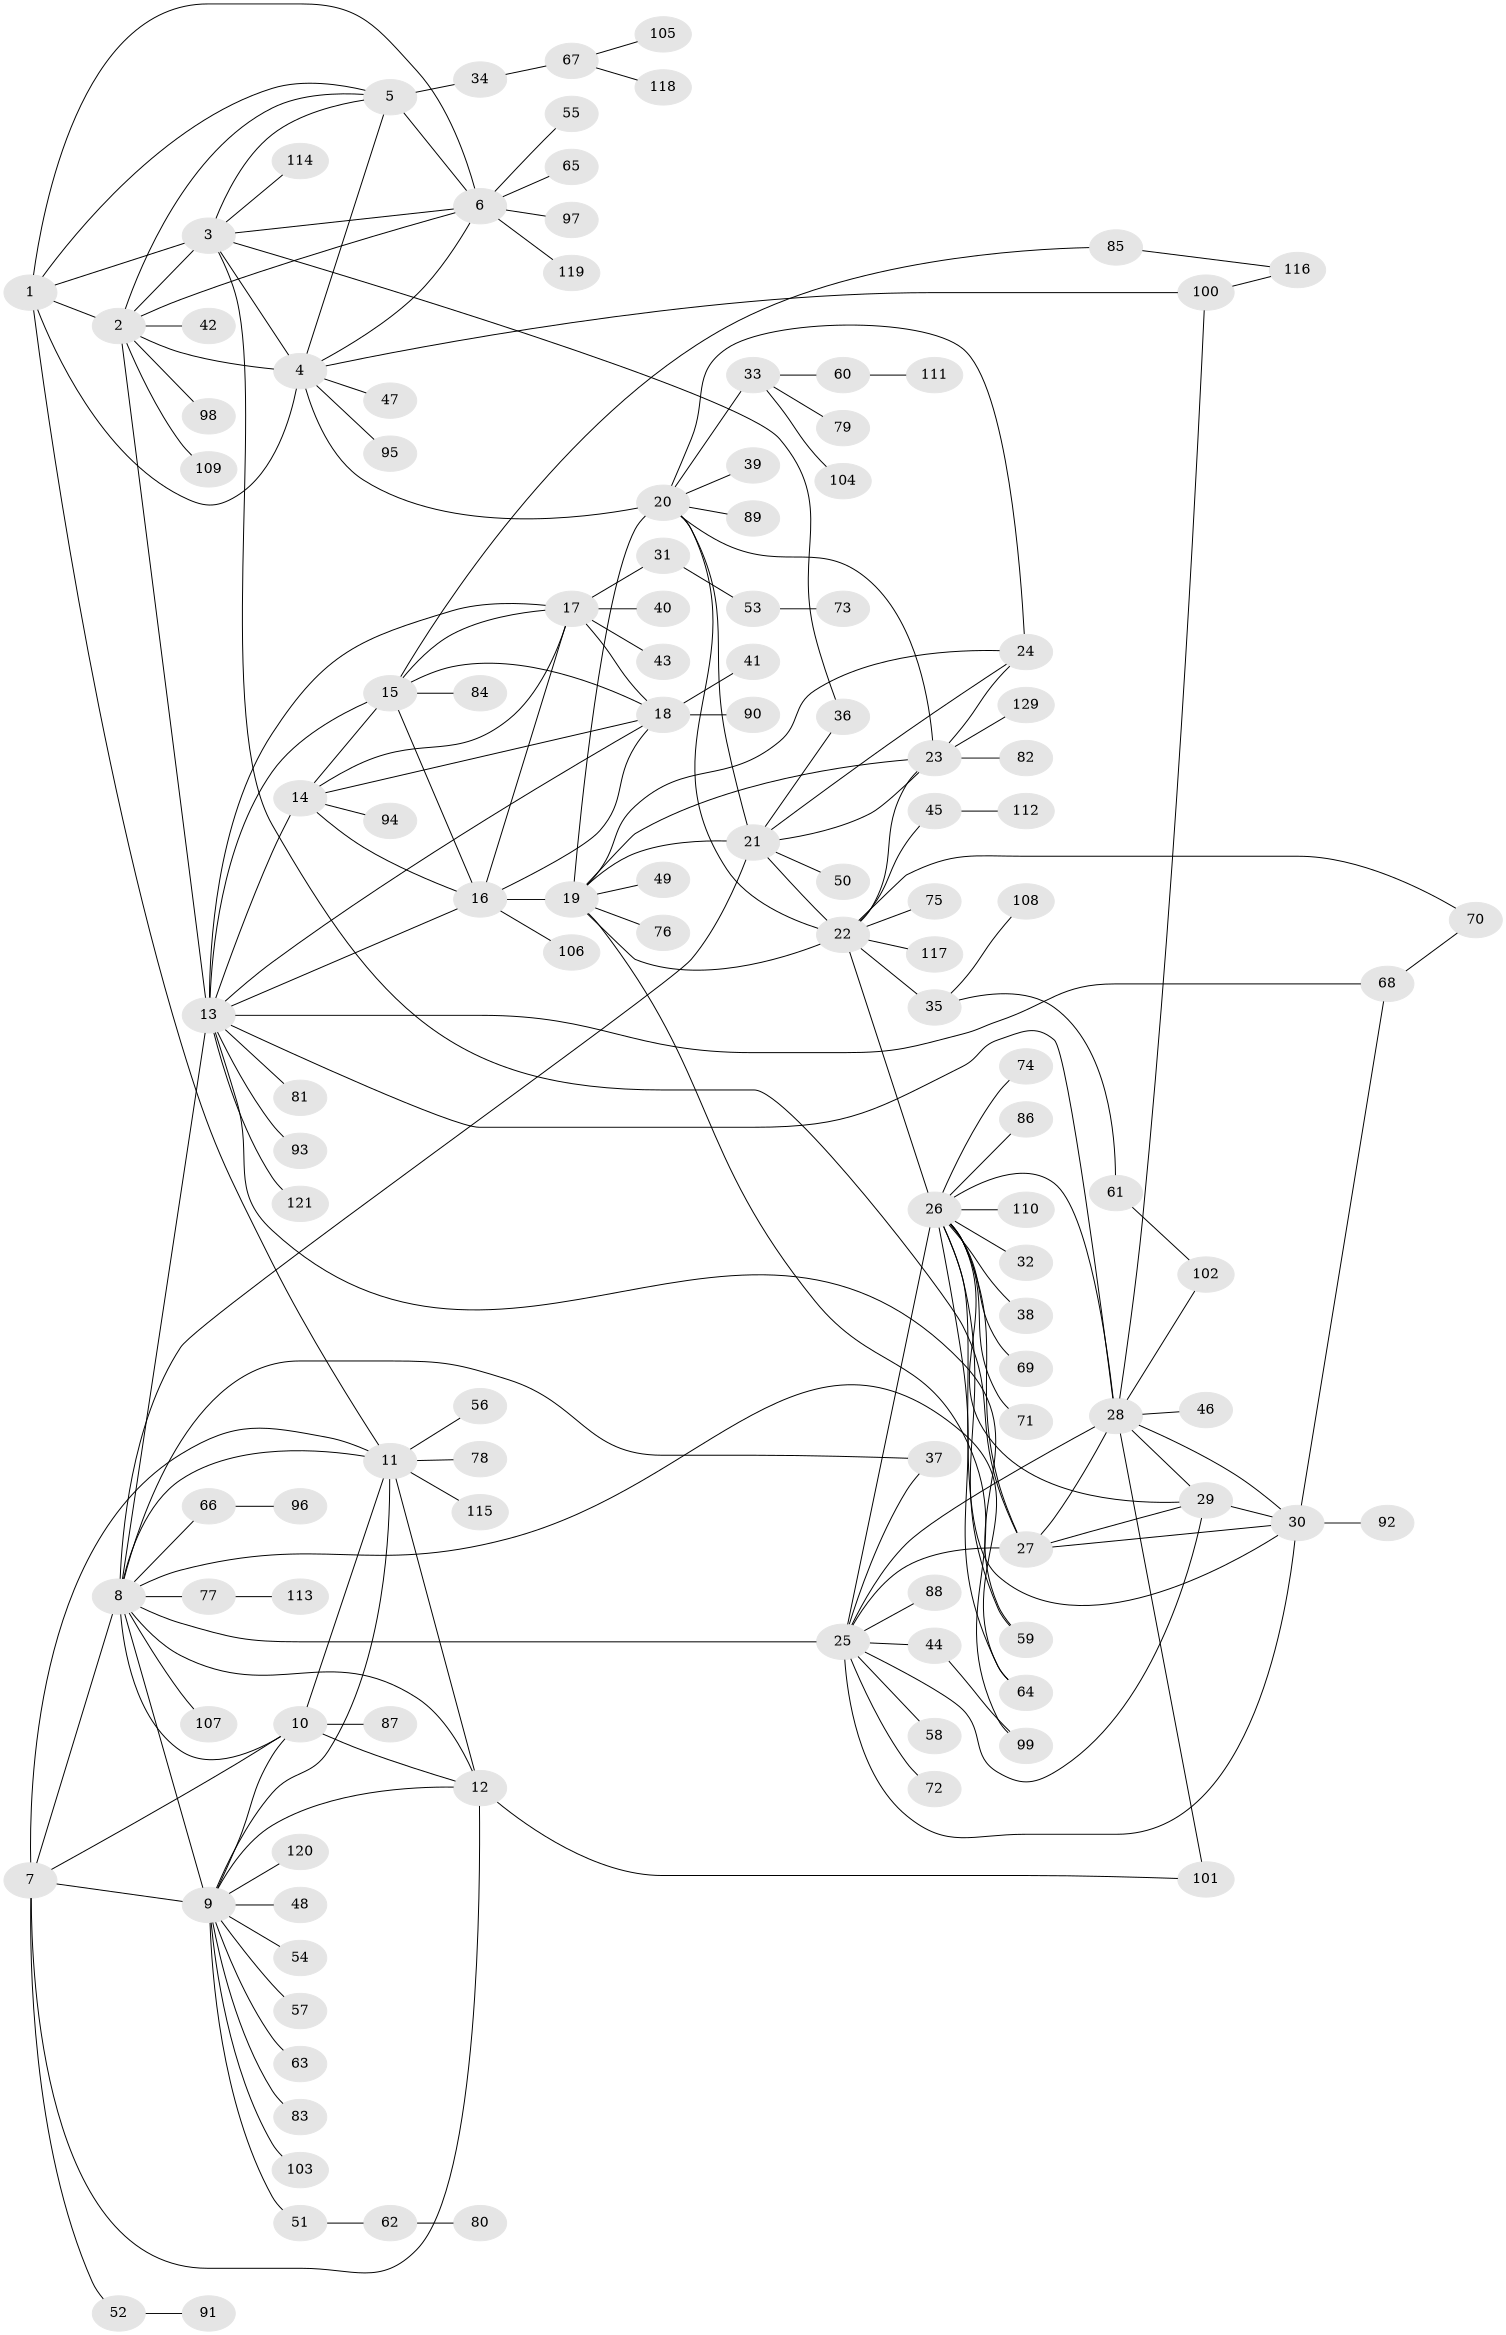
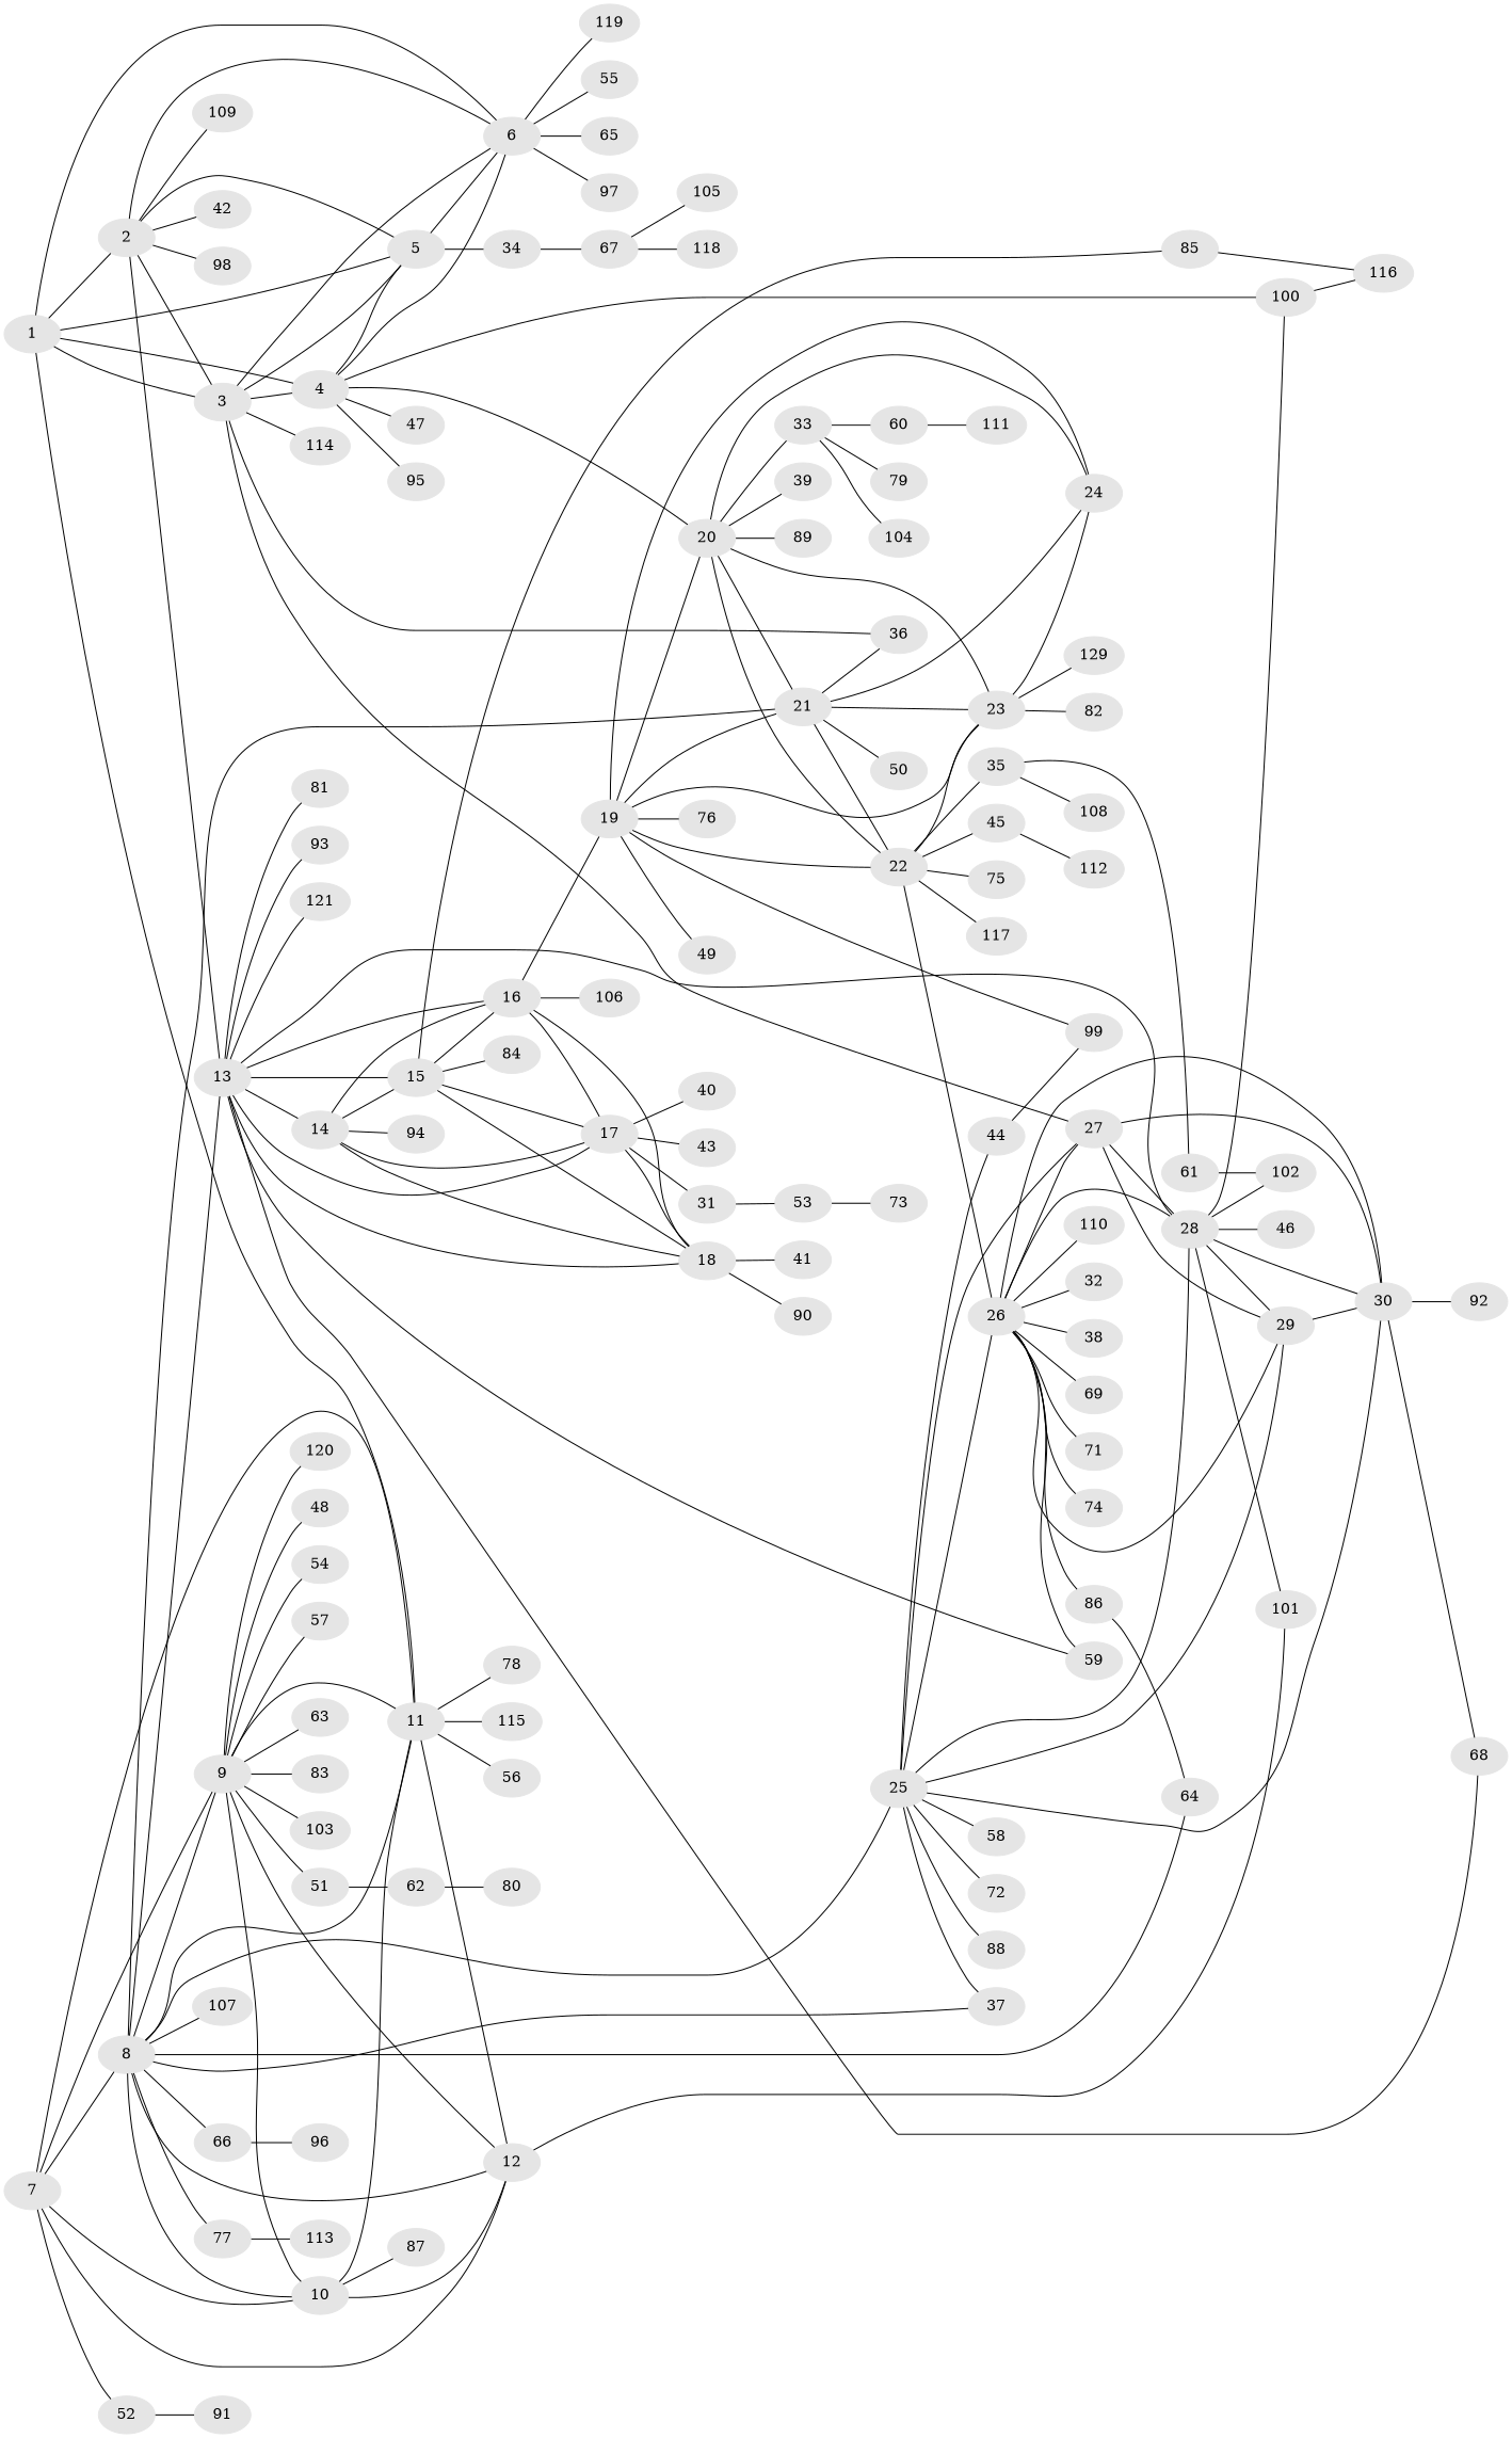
  graph {
    rankdir=LR
    node [color=gray90 style=filled]
    1
    2
    3
    4
    5
    6
    11
    13
    42
    98
    109
    27
    36
    114
    20
    47
    95
    100
    34
    55
    65
    97
    119
    12
    56
    78
    115
    14
    15
    16
    17
    18
    28
    59
    68
    81
    93
    121
    29
    30
    21
    22
    23
    24
    33
    39
    89
    116
    67
    7
    8
    9
    10
    52
    25
    37
    64
    66
    77
    107
    48
    51
    54
    57
    63
    83
    103
    120
    87
    101
    91
    50
    26
    44
    58
    72
    88
    96
    113
    62
    94
    84
    85
    19
    106
    31
    40
    43
    41
    90
    46
    102
-   70
    49
    76
    99
    53
    35
    45
    75
    117
    82
    n103 [label=129]
    60
    79
    104
    32
    38
    69
    71
    74
    86
    110
    61
    108
    112
    92
    73
    111
    105
    118
    80
    1 -- 2
    1 -- 3
    1 -- 4
    1 -- 5
    1 -- 6
    1 -- 11
    2 -- 3
-   2 -- 4
    2 -- 5
    2 -- 6
    2 -- 13
    2 -- 42
    2 -- 98
    2 -- 109
    3 -- 4
    3 -- 5
    3 -- 6
    3 -- 27
    3 -- 36
    3 -- 114
    4 -- 5
    4 -- 6
    4 -- 20
    4 -- 47
    4 -- 95
    4 -- 100
    5 -- 6
    5 -- 34
    6 -- 55
    6 -- 65
    6 -- 97
    6 -- 119
    11 -- 12
    11 -- 56
    11 -- 78
    11 -- 115
    13 -- 14
    13 -- 15
    13 -- 16
    13 -- 17
    13 -- 18
    13 -- 28
    13 -- 59
    13 -- 68
    13 -- 81
    13 -- 93
    13 -- 121
    27 -- 28
    27 -- 29
    27 -- 30
    20 -- 21
    20 -- 22
    20 -- 23
    20 -- 24
    20 -- 33
    20 -- 39
    20 -- 89
    100 -- 116
    34 -- 67
    12 -- 101
    14 -- 15
    14 -- 16
    14 -- 17
    14 -- 18
    14 -- 94
    15 -- 16
    15 -- 17
    15 -- 18
    15 -- 84
    15 -- 85
    16 -- 17
    16 -- 18
    16 -- 19
    16 -- 106
    17 -- 18
    17 -- 31
    17 -- 40
    17 -- 43
    18 -- 41
    18 -- 90
    28 -- 100
    28 -- 29
    28 -- 30
    28 -- 101
    28 -- 46
    28 -- 102
-   68 -- 70
    29 -- 30
    30 -- 68
    30 -- 92
    21 -- 36
    21 -- 22
    21 -- 23
    21 -- 24
    21 -- 50
    22 -- 23
    22 -- 26
-   22 -- 70
    22 -- 35
    22 -- 45
    22 -- 75
    22 -- 117
    23 -- 24
    23 -- 82
    23 -- n103
    33 -- 60
    33 -- 79
    33 -- 104
    67 -- 105
    67 -- 118
    7 -- 11
    7 -- 12
    7 -- 8
    7 -- 9
    7 -- 10
    7 -- 52
    8 -- 11
    8 -- 13
    8 -- 12
    8 -- 21
    8 -- 9
    8 -- 10
    8 -- 25
    8 -- 37
    8 -- 64
    8 -- 66
    8 -- 77
    8 -- 107
    9 -- 11
    9 -- 12
    9 -- 10
    9 -- 48
    9 -- 51
    9 -- 54
    9 -- 57
    9 -- 63
    9 -- 83
    9 -- 103
    9 -- 120
    10 -- 11
    10 -- 12
    10 -- 87
    52 -- 91
    25 -- 27
    25 -- 28
    25 -- 29
    25 -- 30
    25 -- 37
    25 -- 26
    25 -- 44
    25 -- 58
    25 -- 72
    25 -- 88
    66 -- 96
    77 -- 113
    51 -- 62
    26 -- 27
    26 -- 28
    26 -- 59
    26 -- 29
    26 -- 30
-   26 -- 64
+   86 -- 64
    26 -- 32
    26 -- 38
    26 -- 69
    26 -- 71
    26 -- 74
    26 -- 86
    26 -- 110
    44 -- 99
    62 -- 80
    85 -- 116
    19 -- 20
    19 -- 21
    19 -- 22
    19 -- 23
    19 -- 24
    19 -- 49
    19 -- 76
    19 -- 99
    31 -- 53
    53 -- 73
    35 -- 61
    35 -- 108
    45 -- 112
    60 -- 111
    61 -- 102
  }
